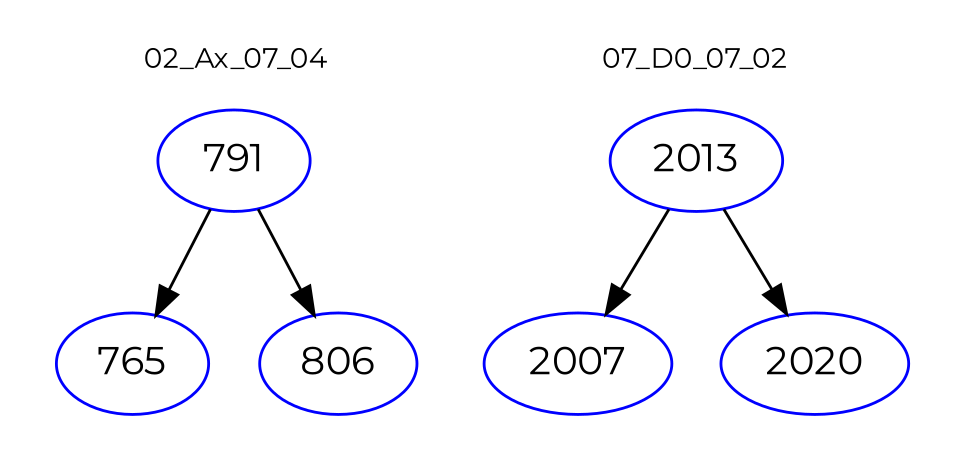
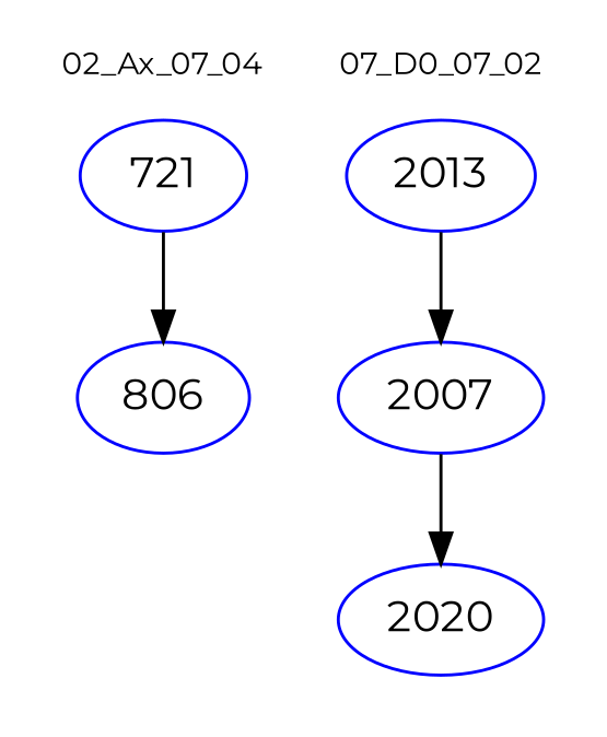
  digraph {
    fontname=Montserrat
    node [color=blue fontname=Montserrat]
    edge [color=black fontname=Montserrat]
-   n1 [label=791]
-   n2 [label=765]
+   n1 [label=721]
    n3 [label=806]
    n4 [label=2013]
    n5 [label=2007]
    n6 [label=2020]
    subgraph cluster_1 {
      color=white
      fontsize=10
      label="02_Ax_07_04"
      n1
-     n2
      n3
    }
    subgraph cluster_2 {
      color=white
      fontsize=10
      label="07_D0_07_02"
      n4
      n5
      n6
    }
-   n1 -> n2
    n1 -> n3
    n4 -> n5
-   n4 -> n6
+   n5 -> n6
  }
